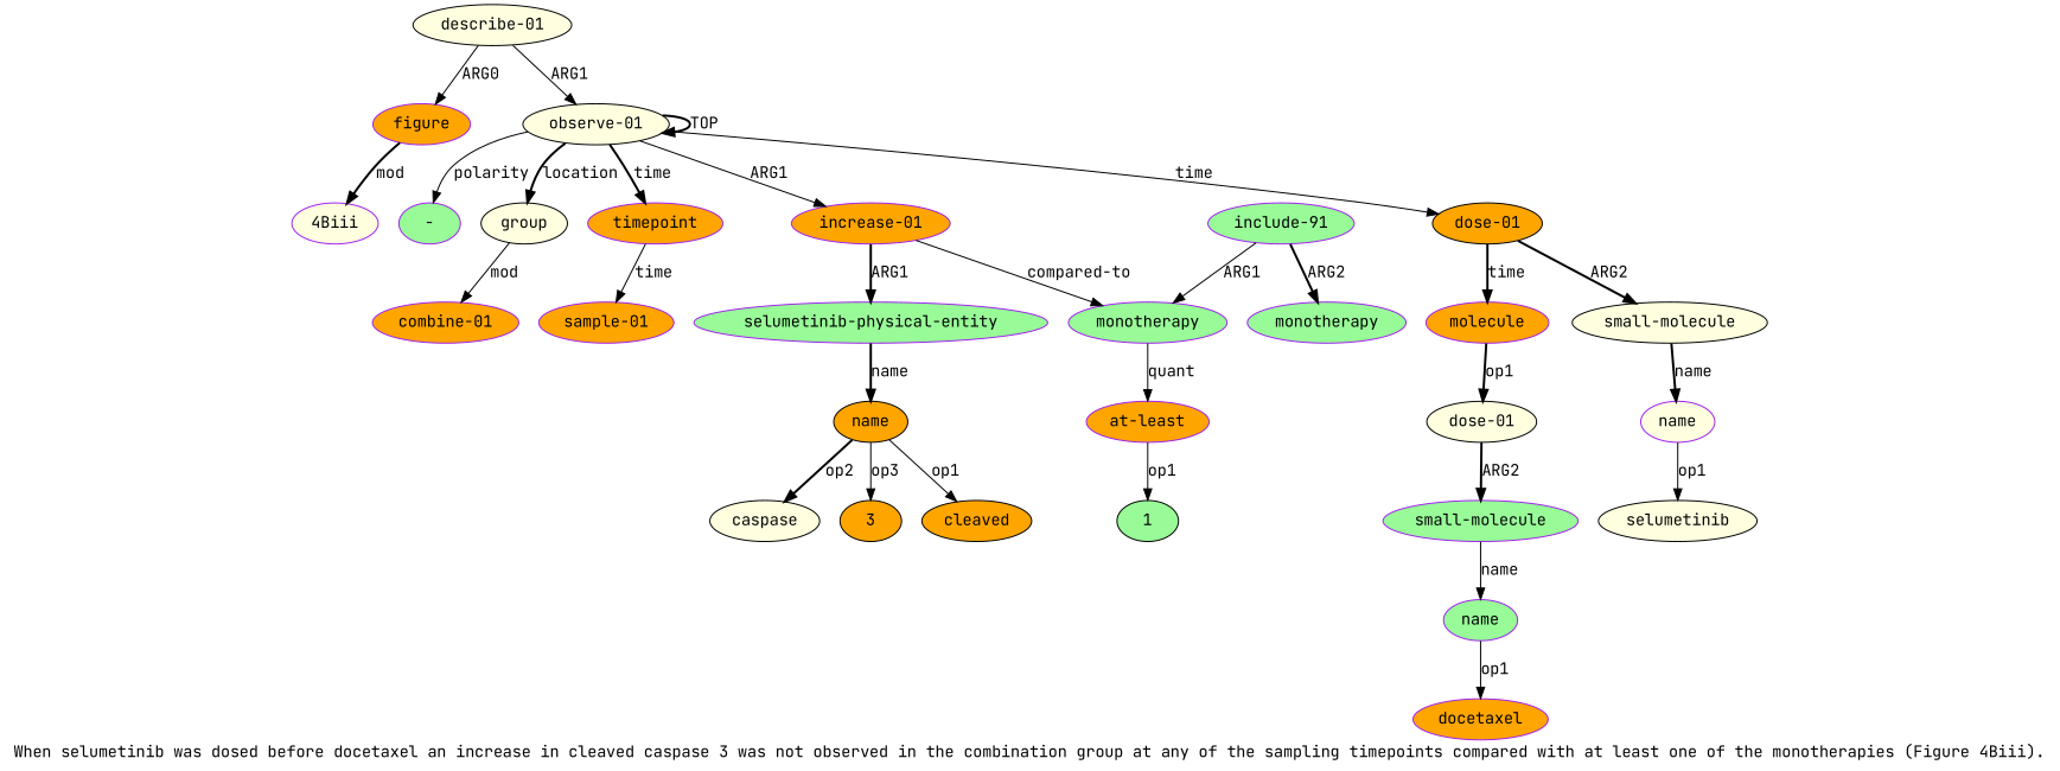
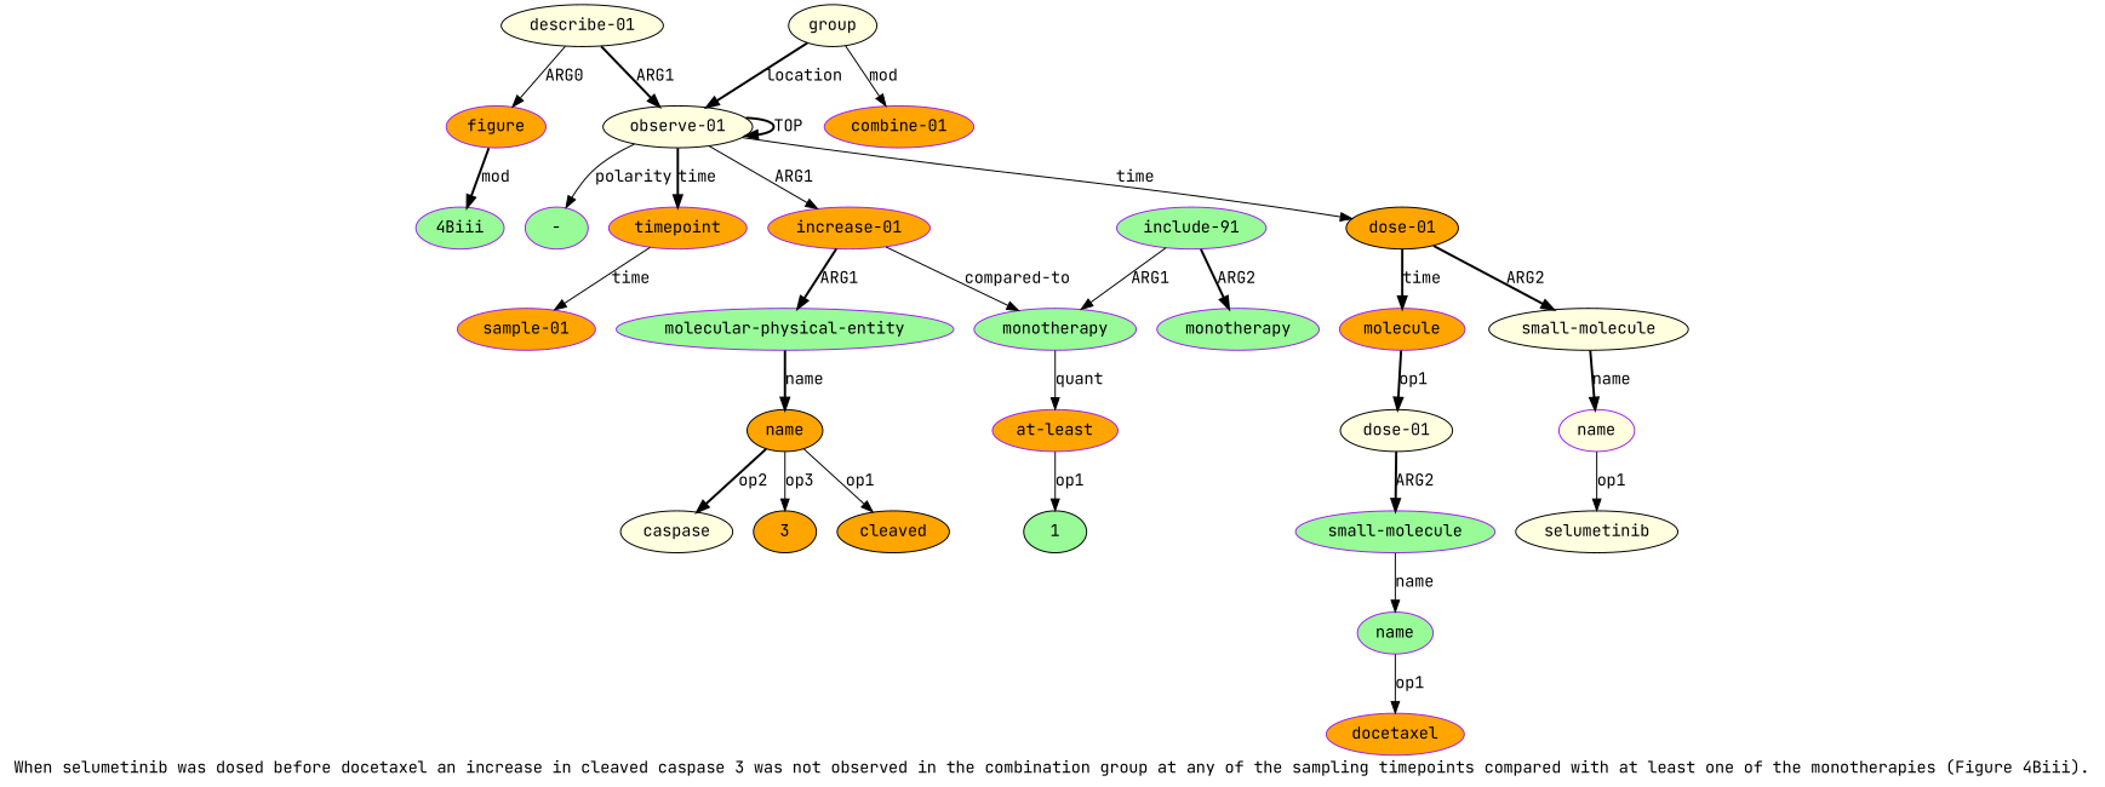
  digraph {
    fontname="JetBrains Mono"
    label="When selumetinib was dosed before docetaxel an increase in cleaved caspase 3 was not observed in the combination group at any of the sampling timepoints compared with at least one of the monotherapies (Figure 4Biii)."
    node [color=purple fillcolor=orange fontname="JetBrains Mono" gold_ind=-1 gold_label=name style=filled test_ind=-1 test_label=name]
    edge [color=black fontname="JetBrains Mono" gold_label=op1 style=solid test_label=op1]
    n1 [gold_ind=20 gold_label=figure label=figure test_ind=20 test_label=figure]
-   n2 [fillcolor=lightyellow gold_label="4Biii" label="4Biii" test_label="4Biii"]
+   n2 [fillcolor=palegreen gold_label="4Biii" label="4Biii" test_label="4Biii"]
    n3 [color=black fillcolor=lightyellow gold_label=selumetinib label=selumetinib test_label=selumetinib]
    n4 [gold_label=docetaxel label=docetaxel test_label=docetaxel]
    n5 [color=black fillcolor=lightyellow gold_label=caspase label=caspase test_label=caspase]
    n6 [fillcolor=palegreen gold_label="-" label="-" test_label="-"]
    n7 [color=black gold_label=3 label=3 test_label=3]
    n8 [color=black fillcolor=lightyellow gold_ind=15 gold_label=group label=group test_ind=15 test_label=group]
    n9 [gold_ind=16 gold_label="combine-01" label="combine-01" test_ind=16 test_label="combine-01"]
    n10 [fillcolor=palegreen gold_ind=14 label=name test_ind=14]
    n11 [gold_ind=17 gold_label=timepoint label=timepoint test_ind=17 test_label=timepoint]
    n12 [gold_ind=18 gold_label="sample-01" label="sample-01" test_ind=18 test_label="sample-01"]
    n13 [gold_ind=11 gold_label=before label=molecule test_ind=11 test_label=before]
    n14 [color=black fillcolor=lightyellow gold_ind=12 gold_label="dose-01" label="dose-01" test_ind=12 test_label="dose-01"]
    n15 [fillcolor=palegreen gold_ind=13 gold_label="small-molecule" label="small-molecule" test_ind=13 test_label="small-molecule"]
    n16 [fillcolor=lightyellow gold_ind=10 label=name test_ind=10]
    n17 [color=black fillcolor=lightyellow gold_ind=19 gold_label="describe-01" label="describe-01" test_ind=19 test_label="describe-01"]
    n18 [color=black fillcolor=lightyellow gold_ind=0 gold_label="observe-01" label="observe-01" test_ind=0 test_label="observe-01"]
    n19 [gold_ind=1 gold_label="increase-01" label="increase-01" test_ind=1 test_label="increase-01"]
    n20 [color=black gold_ind=8 gold_label="dose-01" label="dose-01" test_ind=8 test_label="dose-01"]
-   n21 [fillcolor=palegreen gold_ind=2 gold_label="molecular-physical-entity" label="selumetinib-physical-entity" test_ind=2 test_label="molecular-physical-entity"]
+   n21 [fillcolor=palegreen gold_ind=2 gold_label="molecular-physical-entity" label="molecular-physical-entity" test_ind=2 test_label="molecular-physical-entity"]
    n22 [fillcolor=palegreen gold_ind=4 gold_label=monotherapy label=monotherapy test_ind=4 test_label=monotherapy]
    n23 [color=black fillcolor=lightyellow gold_ind=9 gold_label="small-molecule" label="small-molecule" test_ind=9 test_label="small-molecule"]
    n24 [color=black gold_ind=3 label=name test_ind=3]
    n25 [gold_ind=5 gold_label="at-least" label="at-least" test_ind=5 test_label="at-least"]
    n26 [color=black gold_label=cleaved label=cleaved test_label=cleaved]
    n27 [color=black fillcolor=palegreen gold_label=1 label=1 test_label=1]
    n28 [fillcolor=palegreen gold_ind=7 gold_label=monotherapy label=monotherapy test_ind=7 test_label=monotherapy]
    n29 [fillcolor=palegreen gold_ind=6 gold_label="include-91" label="include-91" test_ind=6 test_label="include-91"]
    n1 -> n2 [gold_label=mod label=mod style=bold test_label=mod]
    n8 -> n9 [gold_label=mod label=mod test_label=mod]
    n10 -> n4 [label=op1]
    n11 -> n12 [gold_label=time label=time test_label=time]
    n13 -> n14 [label=op1 style=bold]
    n14 -> n15 [gold_label=ARG2 label=ARG2 style=bold test_label=ARG2]
    n15 -> n10 [gold_label=name label=name test_label=name]
    n16 -> n3 [label=op1]
    n17 -> n1 [gold_label=ARG0 label=ARG0 test_label=ARG0]
-   n17 -> n18 [gold_label=ARG1 label=ARG1 test_label=ARG1]
+   n17 -> n18 [gold_label=ARG1 label=ARG1 style=bold test_label=ARG1]
    n18 -> n6 [gold_label=polarity label=polarity test_label=polarity]
-   n18 -> n8 [gold_label=location label=location style=bold test_label=location]
+   n8 -> n18 [gold_label=location label=location style=bold test_label=location]
    n18 -> n11 [gold_label=time label=time style=bold test_label=time]
    n18 -> n18 [gold_label=TOP label=TOP style=bold test_label=TOP]
    n18 -> n19 [gold_label=ARG1 label=ARG1 test_label=ARG1]
    n18 -> n20 [gold_label=time label=time test_label=time]
    n19 -> n21 [gold_label=ARG1 label=ARG1 style=bold test_label=ARG1]
    n19 -> n22 [gold_label="compared-to" label="compared-to" test_label="compared-to"]
    n20 -> n13 [gold_label=time label=time style=bold test_label=time]
    n20 -> n23 [gold_label=ARG2 label=ARG2 style=bold test_label=ARG2]
    n21 -> n24 [gold_label=name label=name style=bold test_label=name]
    n22 -> n25 [gold_label=quant label=quant test_label=quant]
    n23 -> n16 [gold_label=name label=name style=bold test_label=name]
    n24 -> n5 [gold_label=op2 label=op2 style=bold test_label=op2]
    n24 -> n7 [gold_label=op3 label=op3 test_label=op3]
    n24 -> n26 [label=op1]
    n25 -> n27 [label=op1]
    n29 -> n22 [gold_label=ARG1 label=ARG1 test_label=ARG1]
    n29 -> n28 [gold_label=ARG2 label=ARG2 style=bold test_label=ARG2]
  }
